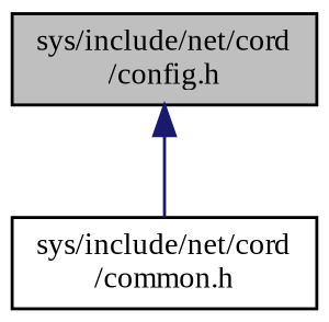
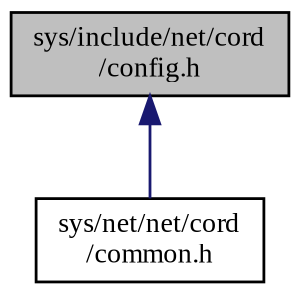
  digraph {
    fontname="Liberation Serif"
    node [color=black fontname="Liberation Serif" fontsize=10 shape=record style=filled]
    n1 [fillcolor=grey75 fontcolor=black height=0.2 label="sys/include/net/cord\l/config.h" width=0.4]
-   n2 [fillcolor=white height=0.2 label="sys/include/net/cord\l/common.h" width=0.4]
+   n2 [fillcolor=white height=0.2 label="sys/net/net/cord\l/common.h" width=0.4]
    n1 -> n2 [color=midnightblue dir=back fontname="Liberation Serif" fontsize=10 labelfontname=Helvetica labelfontsize=10 style=solid]
  }
